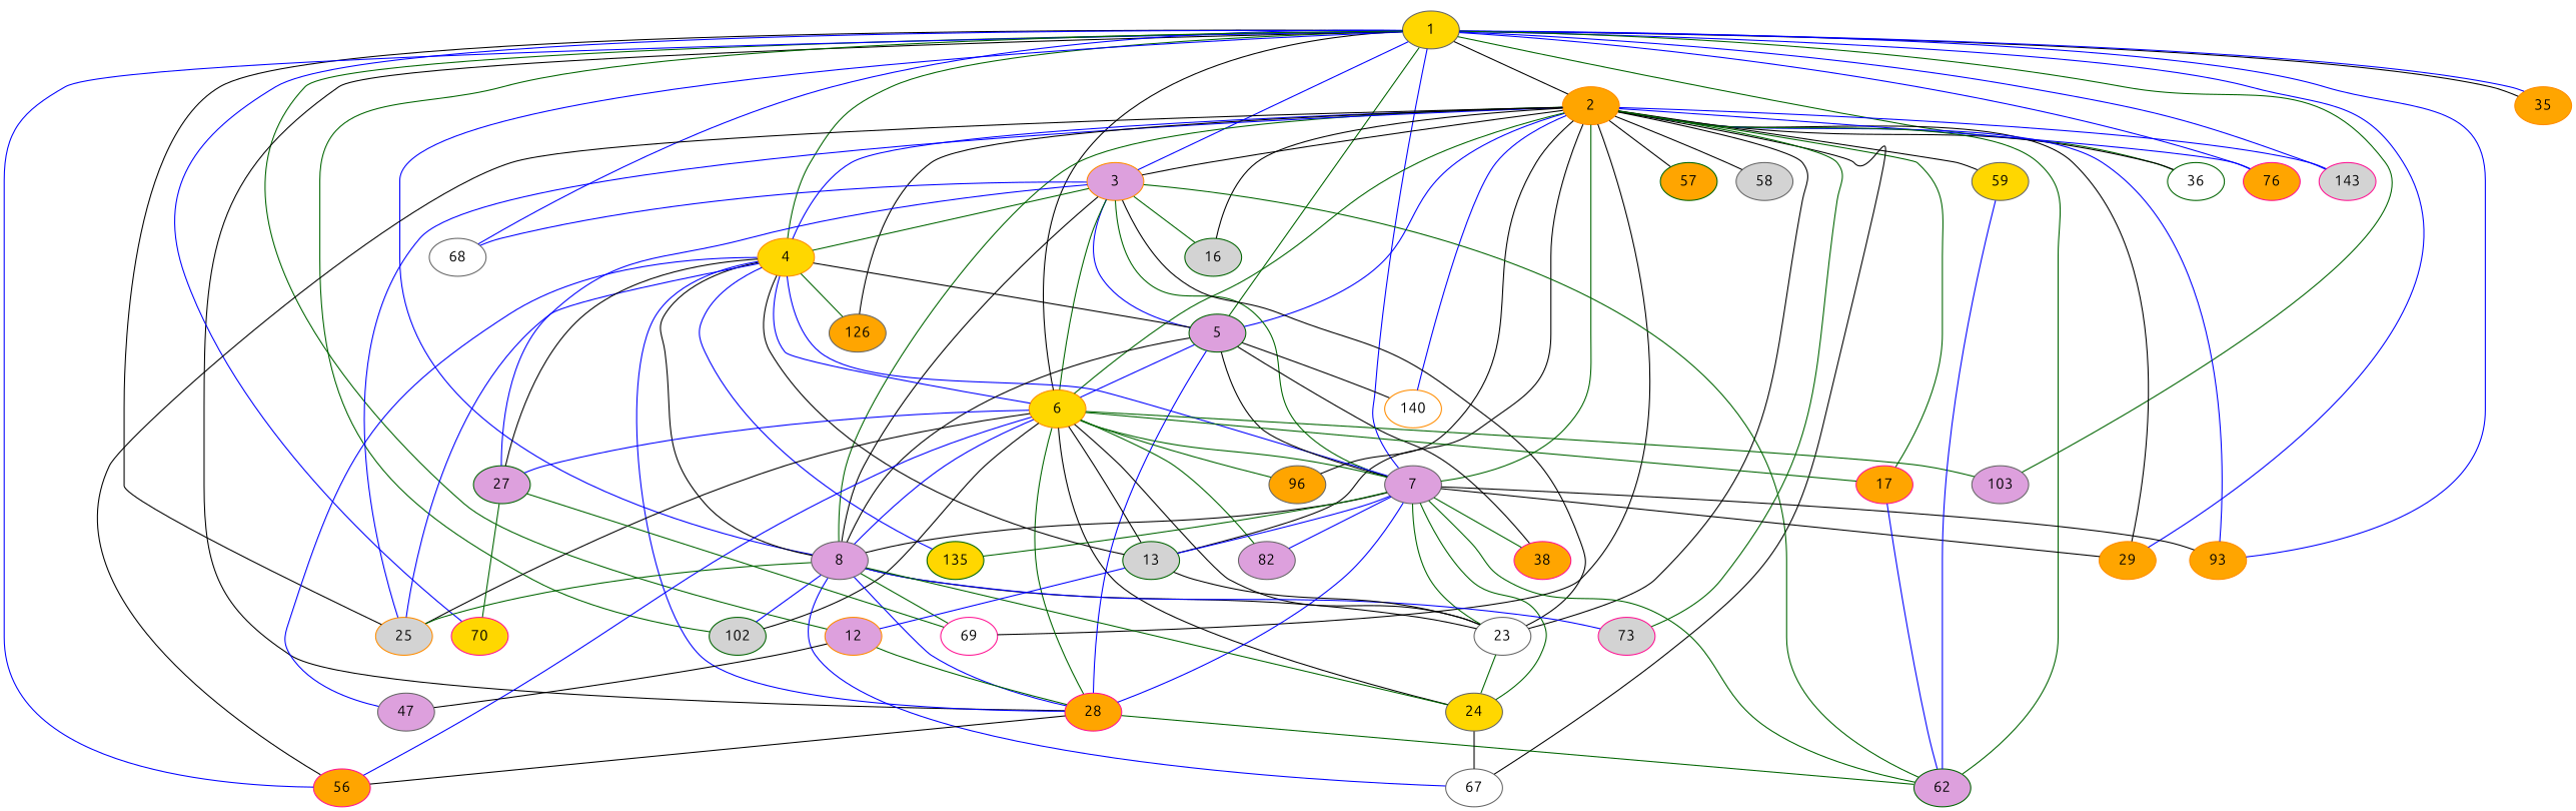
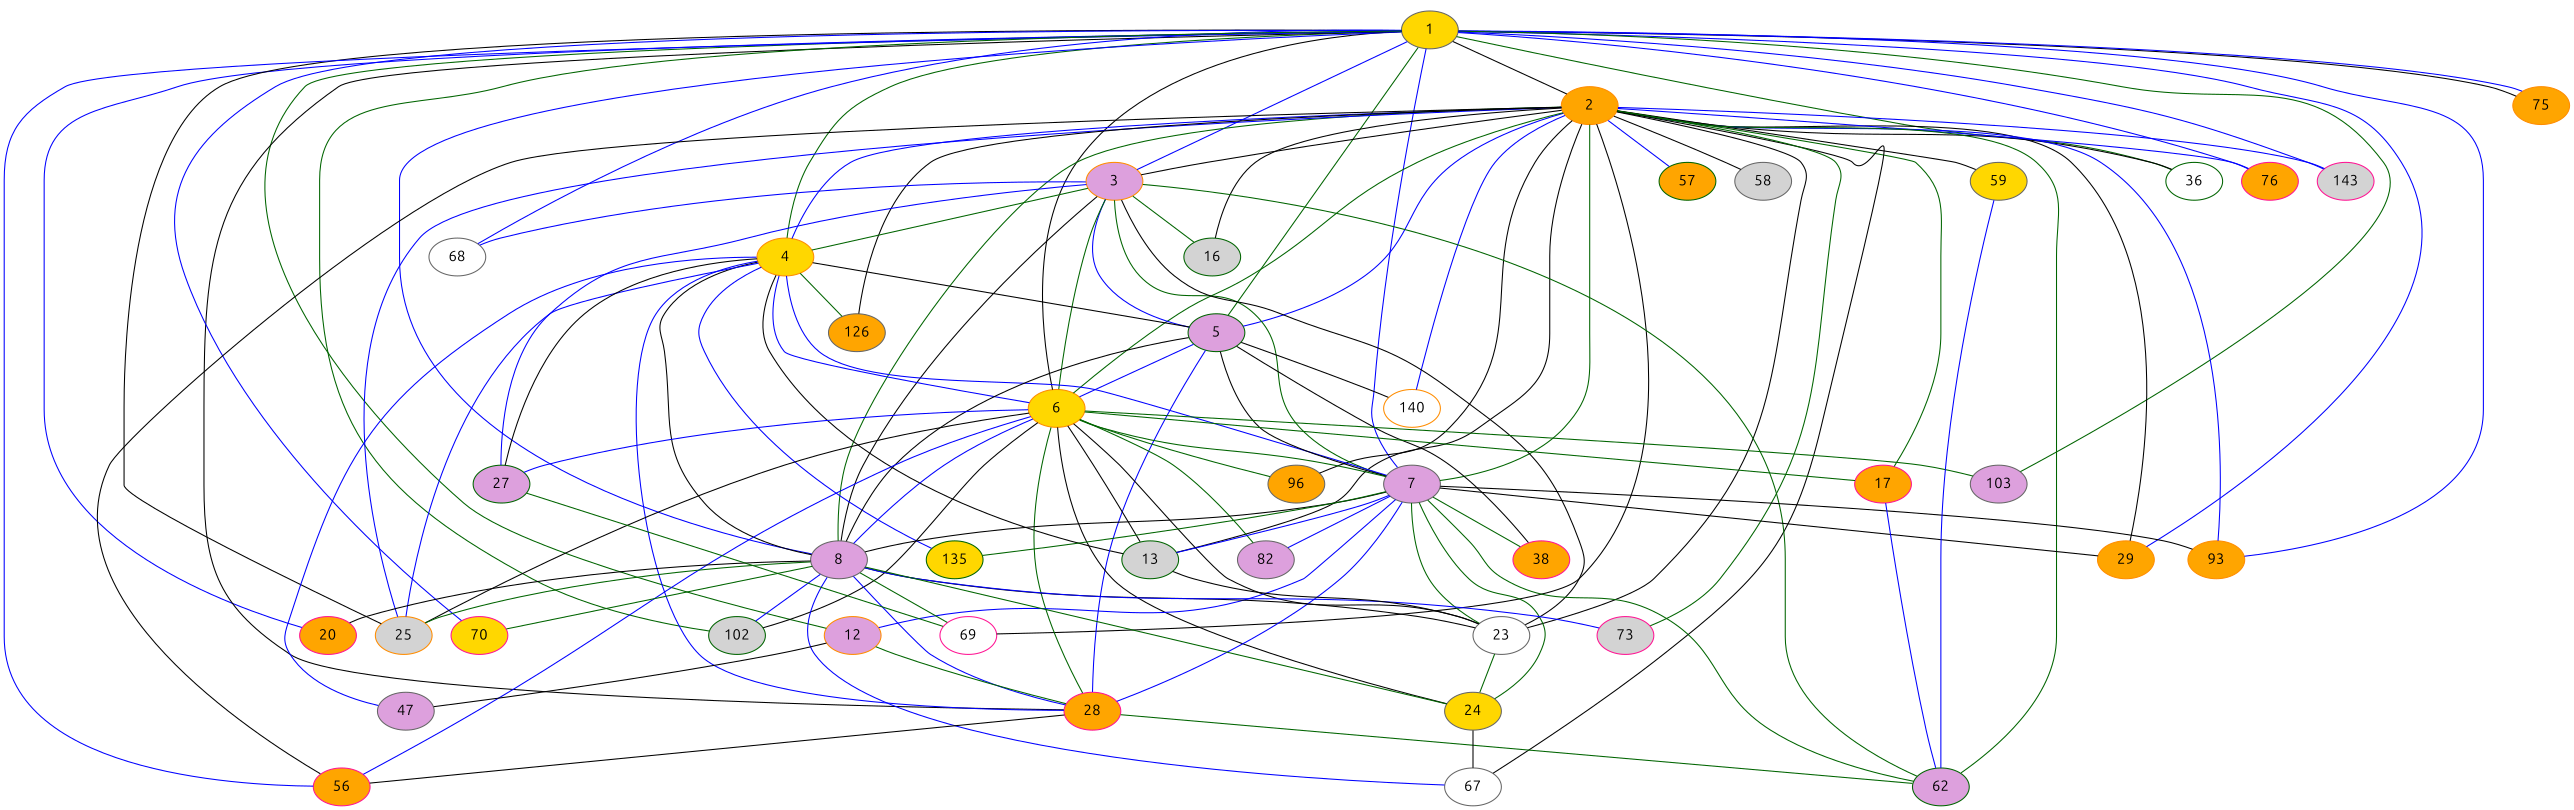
  graph {
    fontname=Ubuntu
    node [color=gray40 fillcolor=orange fontname=Ubuntu style=filled]
    edge [color=blue fontname=Ubuntu]
    1 [fillcolor=gold super="+26+45+11"]
    2 [color=darkorange super="+60+10+121+144+9"]
    3 [color=darkorange fillcolor=plum super="+37"]
    4 [color=darkorange fillcolor=gold super="+34+87+31"]
    5 [color=darkgreen fillcolor=plum]
    6 [color=darkorange fillcolor=gold super="+14"]
    7 [fillcolor=plum super="+18+136+137+117+130+46+30+51+54+77+80+63+83+91+72+114+120+21+49+19"]
    8 [fillcolor=plum super="+44"]
    12 [color=darkorange fillcolor=plum]
+   20 [color=deeppink]
    25 [color=darkorange fillcolor=lightgrey super="+71+52+53"]
    28 [color=deeppink super="+119+64+42+55+41+84"]
    29 [color=darkorange super="+50"]
-   35 [color=darkorange]
+   35 [color=darkorange label=75]
    36 [color=darkgreen fillcolor=white]
    56 [color=deeppink]
    68 [fillcolor=white]
    70 [color=deeppink fillcolor=gold]
    76 [color=deeppink]
    93 [color=darkorange super="+139"]
    102 [color=darkgreen fillcolor=lightgrey super="+142"]
    103 [fillcolor=plum]
    143 [color=deeppink fillcolor=lightgrey]
    13 [color=darkgreen fillcolor=lightgrey super="+128+90+48"]
    16 [color=darkgreen fillcolor=lightgrey]
    17 [color=deeppink super="+113+33"]
    23 [fillcolor=white super="+89+122+32"]
    57 [color=darkgreen]
    58 [fillcolor=lightgrey]
    59 [fillcolor=gold]
    62 [color=darkgreen fillcolor=plum super="+100+111+86+79"]
    67 [fillcolor=white super="+133"]
    69 [color=deeppink fillcolor=white]
    73 [color=deeppink fillcolor=lightgrey]
    96
    126
    140 [color=darkorange fillcolor=white]
    27 [color=darkgreen fillcolor=plum]
    47 [fillcolor=plum]
    135 [color=darkgreen fillcolor=gold]
    38 [color=deeppink]
    24 [fillcolor=gold super="+61+101"]
    82 [fillcolor=plum]
    1 -- 2 [color=black weight=7]
    1 -- 3
    1 -- 4 [color=darkgreen weight=4]
    1 -- 5 [color=darkgreen weight=2]
    1 -- 6 [color=black weight=2]
    1 -- 7 [weight=4]
    1 -- 8
    1 -- 12 [color=darkgreen weight=2]
+   1 -- 20
    1 -- 25 [color=black]
    1 -- 28 [color=black]
    1 -- 29
    1 -- 35 [color=black weight=2]
    1 -- 35
    1 -- 36 [color=darkgreen]
    1 -- 56
    1 -- 68
    1 -- 70
    1 -- 76
    1 -- 93
    1 -- 102 [color=darkgreen]
    1 -- 103 [color=darkgreen]
    1 -- 143
    2 -- 3 [color=black weight=4]
    2 -- 4 [weight=3]
    2 -- 5 [weight=4]
    2 -- 6 [color=darkgreen weight=5]
    2 -- 7 [color=darkgreen weight=13]
    2 -- 8 [color=darkgreen weight=4]
    2 -- 25
    2 -- 29 [color=black]
    2 -- 36 [color=black]
    2 -- 56 [color=black]
    2 -- 76
    2 -- 93
    2 -- 143
    2 -- 13 [color=black]
    2 -- 16 [color=black]
    2 -- 17 [color=darkgreen weight=3]
    2 -- 23 [color=black weight=2]
-   2 -- 57 [color=black weight=2]
+   2 -- 57 [weight=2]
    2 -- 58 [color=black weight=2]
    2 -- 59 [color=black weight=2]
    2 -- 62 [color=darkgreen weight=4]
    2 -- 67 [color=black]
    2 -- 69 [color=black]
    2 -- 73 [color=darkgreen]
    2 -- 96 [color=black]
    2 -- 126 [color=black]
    2 -- 140
    3 -- 4 [color=darkgreen]
    3 -- 5
    3 -- 6 [color=darkgreen weight=2]
    3 -- 7 [color=darkgreen weight=6]
    3 -- 8 [color=black]
    3 -- 68
    3 -- 16 [color=darkgreen]
    3 -- 23 [color=black]
    3 -- 62 [color=darkgreen]
    3 -- 27
    4 -- 5 [color=black weight=2]
    4 -- 6 [weight=2]
    4 -- 7
    4 -- 8 [color=black]
    4 -- 25 [weight=2]
    4 -- 28
    4 -- 13 [color=black]
    4 -- 126 [color=darkgreen]
    4 -- 27 [color=black]
    4 -- 47
    4 -- 135
    5 -- 6
    5 -- 7 [color=black weight=3]
    5 -- 8 [color=black]
    5 -- 28 [weight=2]
    5 -- 140 [color=black]
    5 -- 38 [color=black]
    6 -- 7 [color=darkgreen weight=2]
    6 -- 8 [weight=3]
    6 -- 25 [color=black]
    6 -- 28 [color=darkgreen]
    6 -- 56
    6 -- 102 [color=black]
    6 -- 103 [color=darkgreen]
    6 -- 13 [color=black weight=2]
    6 -- 17 [color=darkgreen weight=2]
    6 -- 23 [color=black]
    6 -- 96 [color=darkgreen]
    6 -- 27
    6 -- 24 [color=black]
    6 -- 82 [color=darkgreen]
    7 -- 8 [color=black weight=4]
-   13 -- 12
+   7 -- 12
    7 -- 28 [weight=5]
    7 -- 29 [color=black weight=2]
    7 -- 93 [color=black]
    7 -- 13
    7 -- 23 [color=darkgreen]
    7 -- 62 [color=darkgreen]
    7 -- 135 [color=darkgreen]
    7 -- 38 [color=darkgreen weight=2]
    7 -- 24 [color=darkgreen]
    7 -- 82
+   8 -- 20 [color=black]
    8 -- 25 [color=darkgreen]
    8 -- 28 [weight=2]
-   27 -- 70 [color=darkgreen]
+   8 -- 70 [color=darkgreen]
    8 -- 102
    8 -- 23 [color=black]
    8 -- 67
    8 -- 69 [color=darkgreen]
    8 -- 73
    8 -- 24 [color=darkgreen]
    12 -- 28 [color=darkgreen]
    12 -- 47 [color=black]
    28 -- 56 [color=black]
    28 -- 62 [color=darkgreen]
    13 -- 23 [color=black]
    17 -- 62
    23 -- 24 [color=darkgreen]
    59 -- 62
    27 -- 69 [color=darkgreen]
    24 -- 67 [color=black]
  }
